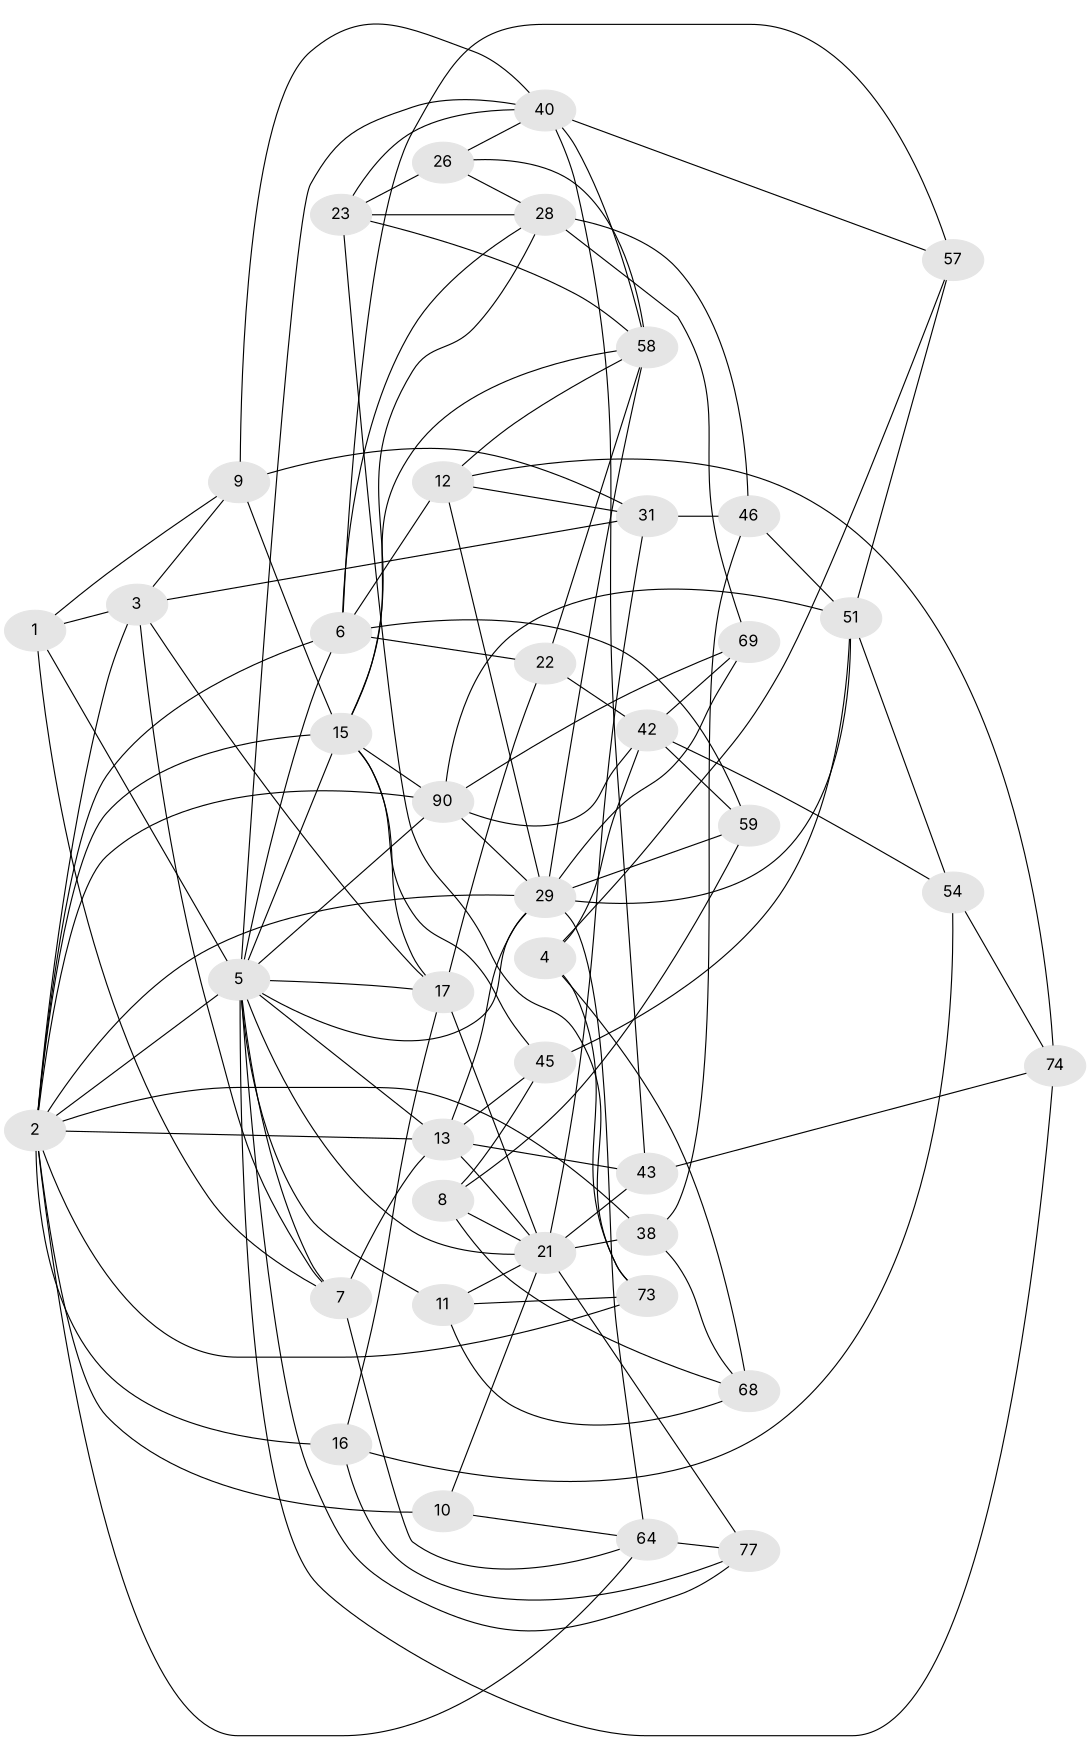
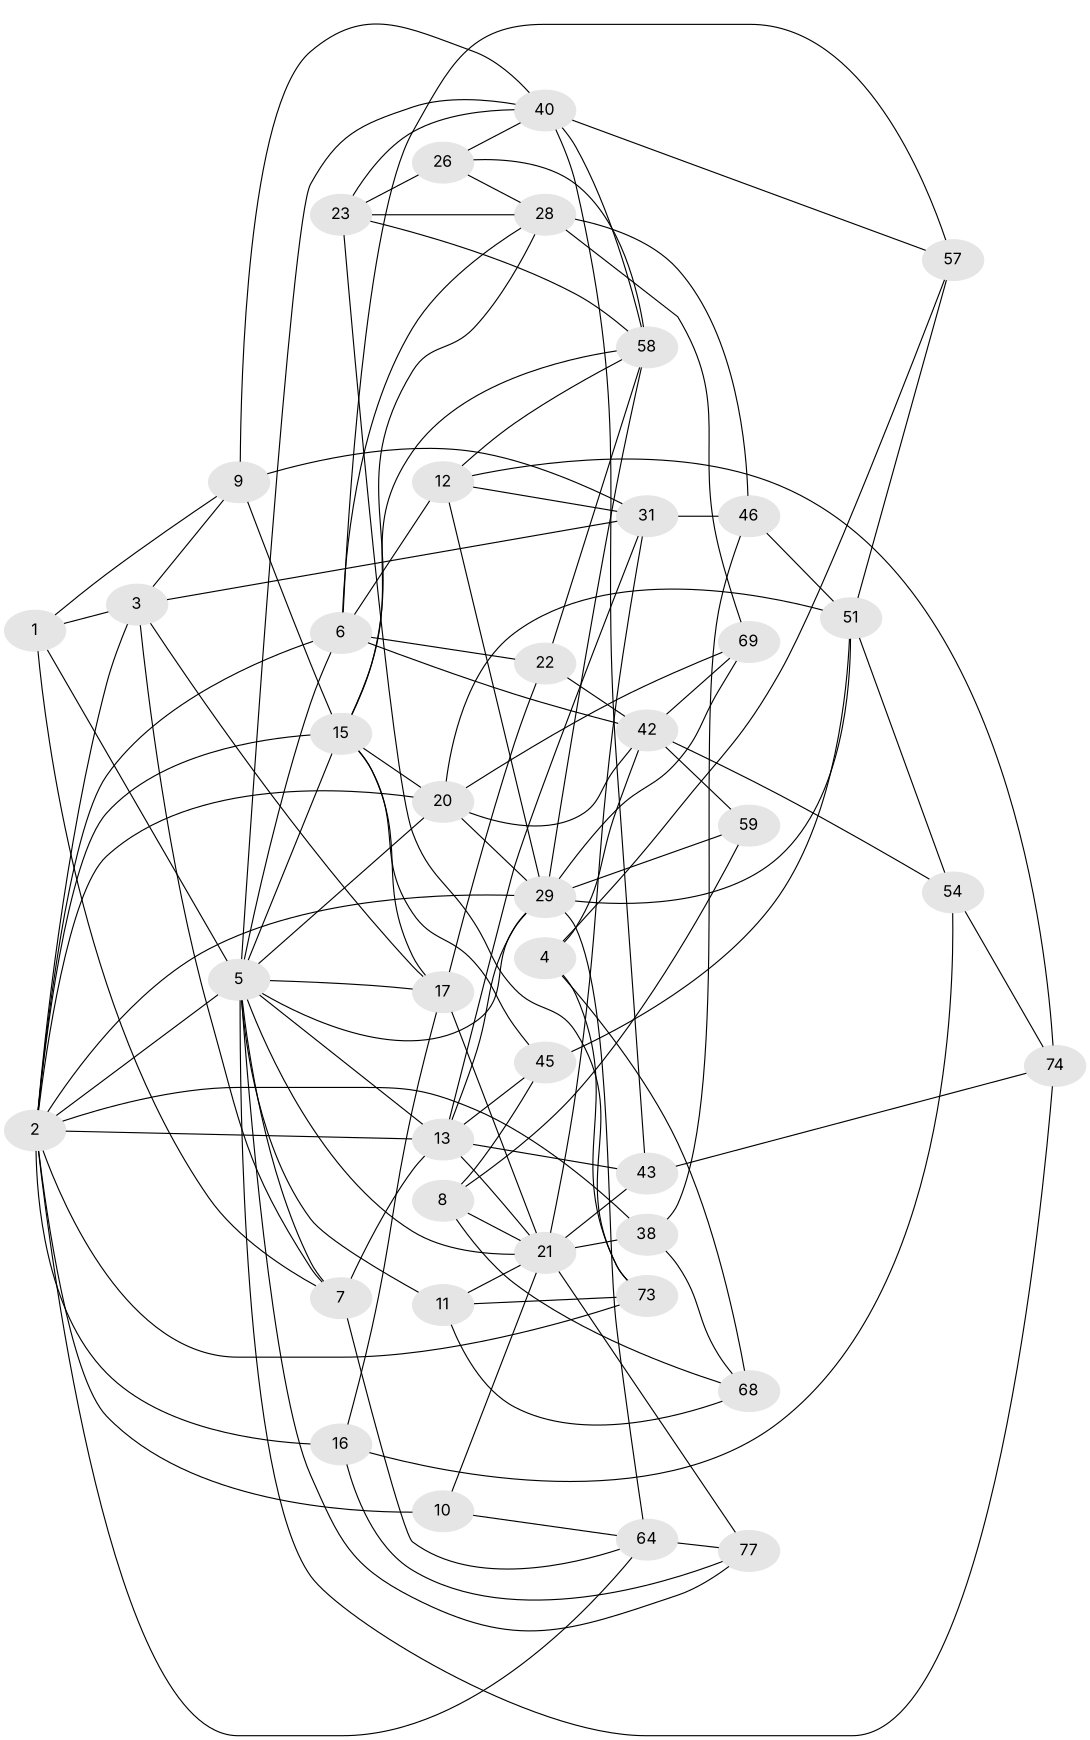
  graph {
    fontname=Inter
    rankdir=LR
    node [color=gray90 fontname=Inter style=filled]
    edge [fontname=Inter]
    3 [super="+82"]
    7
    9 [super="+75"]
    17 [super="+30"]
    31 [super="+52"]
    1
    5 [super="+76+34+36+24"]
    6 [super="+27"]
    13 [super="+18+19"]
    15 [super="+65+37"]
-   20 [super="+33+72" label=90]
+   20 [super="+33+72"]
    29 [super="+35+67"]
    11
    21 [super="+25+47"]
    40 [super="+44+55"]
    74
    77
    64 [super="+70"]
    2 [super="+50+32"]
    10 [super="+39"]
    16
    38
    73
    57
    12 [super="+66"]
    22
    28 [super="+63"]
    59
    45
    43
    58 [super="+71"]
    54
    42 [super="+49"]
    51 [super="+83"]
    69
    68
    46
    4 [super="+14"]
    8
    23
    26
    3 -- 7
    3 -- 9
    3 -- 17
    3 -- 31
    7 -- 13
    7 -- 64
    9 -- 31
    9 -- 15
    9 -- 40
    17 -- 21
    17 -- 22
    31 -- 46
    1 -- 3
    1 -- 7
    1 -- 9
    1 -- 5
    5 -- 7
    5 -- 17
    5 -- 6
    5 -- 13
    5 -- 15
    5 -- 20 [weight=2]
    5 -- 29
    5 -- 11
    5 -- 21
    5 -- 40 [weight=2]
    5 -- 74
    5 -- 77
    6 -- 57
    6 -- 12
    6 -- 22
    6 -- 28
-   6 -- 59
+   6 -- 42
+   13 -- 31
    13 -- 29
    13 -- 21
    13 -- 45
    13 -- 43
    15 -- 17
    15 -- 20
    15 -- 28
    15 -- 45
    15 -- 58
    20 -- 29
    20 -- 42
    20 -- 51
    20 -- 69
    29 -- 64
    29 -- 59
    29 -- 58 [weight=2]
    29 -- 51
    29 -- 69
    11 -- 21
    11 -- 73
    11 -- 68
    21 -- 31
    21 -- 77
    21 -- 38
    21 -- 43
    40 -- 57
    40 -- 43
    40 -- 58
    64 -- 77
    2 -- 3
    2 -- 5
    2 -- 6
    2 -- 13
    2 -- 15
    2 -- 20
    2 -- 29
    2 -- 64
    2 -- 10
    2 -- 16
    2 -- 38
    2 -- 73
    10 -- 21 [weight=3]
    10 -- 64 [weight=2]
    16 -- 17
    16 -- 77
    16 -- 54
    38 -- 68
    38 -- 46
    12 -- 31
    12 -- 29 [weight=2]
    12 -- 74
    12 -- 58
    22 -- 58
    22 -- 42
    28 -- 69
    28 -- 46
    45 -- 51
    43 -- 74
    54 -- 74
    42 -- 59
    42 -- 54
    42 -- 69
    51 -- 57
    51 -- 54
    46 -- 51
    4 -- 73
    4 -- 57
    4 -- 42 [weight=3]
    4 -- 68
    8 -- 21
    8 -- 59
    8 -- 45
    8 -- 68
    23 -- 40
    23 -- 73
    23 -- 28
    23 -- 58
    23 -- 26
    26 -- 40
    26 -- 28
    26 -- 58
  }
